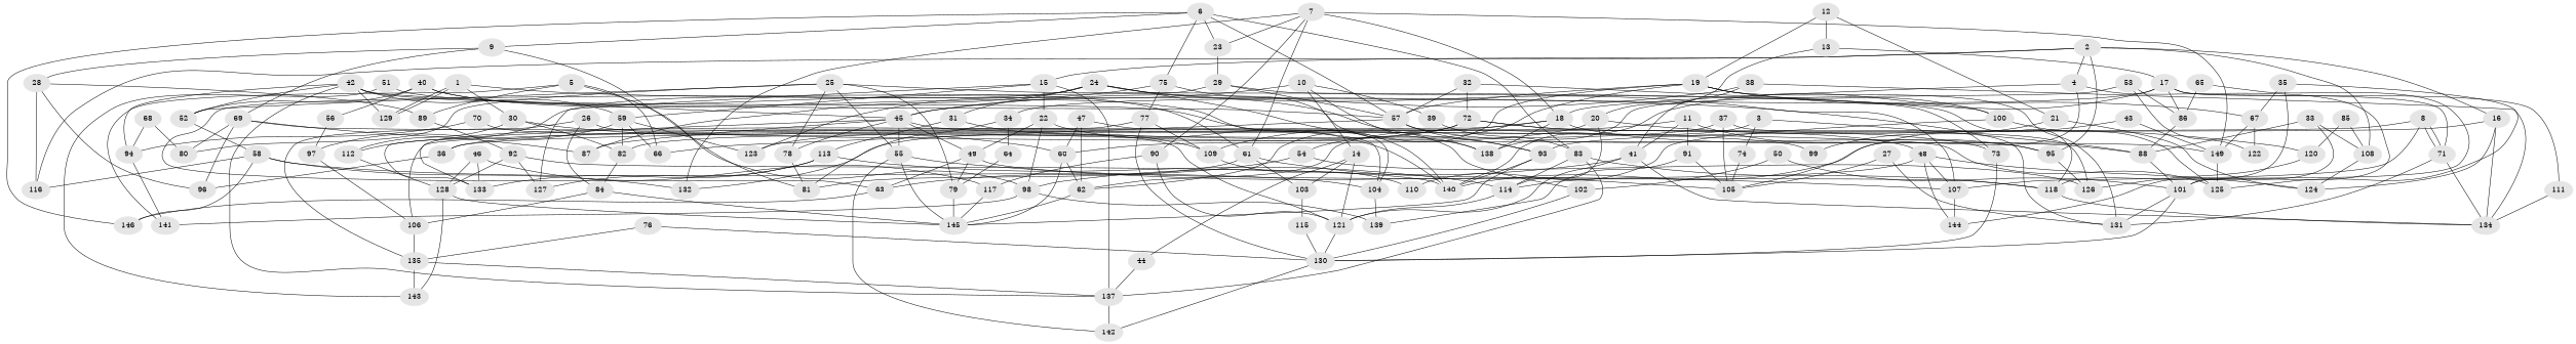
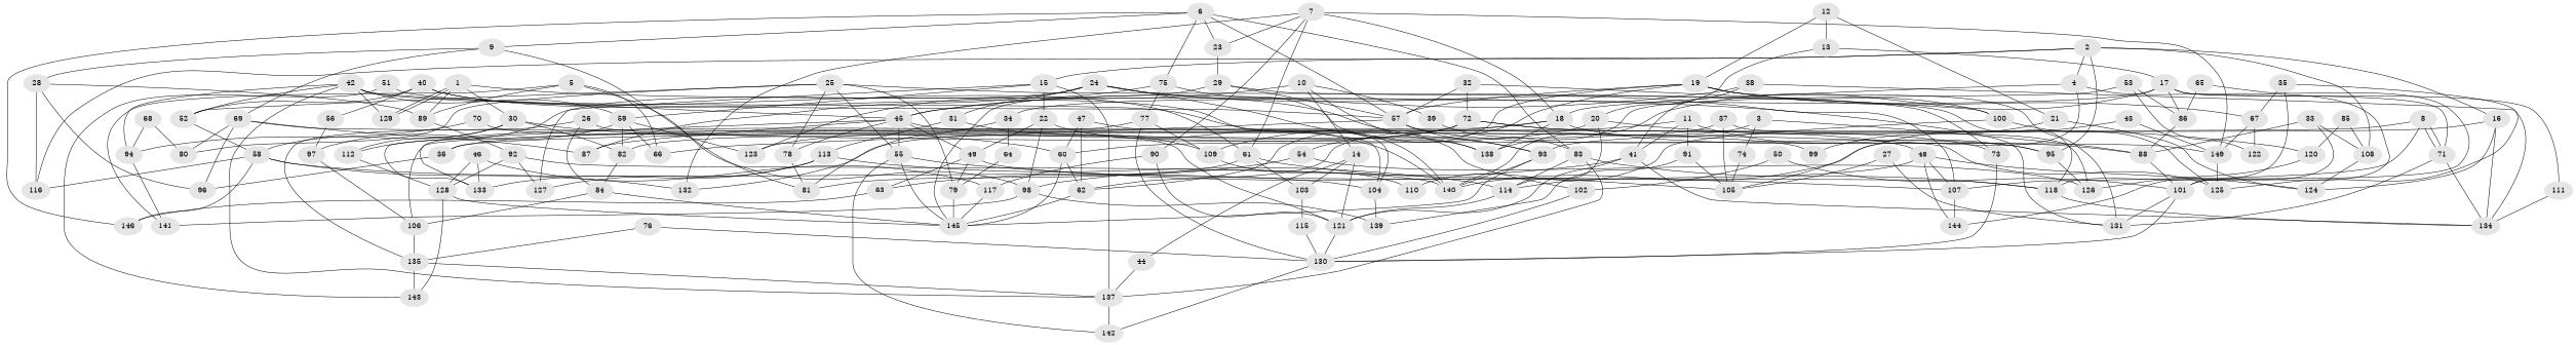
  graph {
    node [color=gray90 style=filled]
    1
    30
    89
    129
    131
    60
    112
    58
    82
    92
    2
    4
    15
    16
    95
    108
    116
    18
    101
    105
    22
    59
    127
    137
    93
    124
    134
    126
    3
    62
    74
    88
    145
    138
    106
    109
    130
    5
    66
    98
    141
    139
    6
    9
    23
    57
    75
    83
    n49 [label=146]
    28
    69
    81
    29
    123
    77
    114
    118
    7
    61
    90
    n61 [label=149]
    132
    103
    121
    117
    125
    8
    36
    71
    107
    96
    144
    87
    80
    10
    14
    39
    45
    44
    99
    49
    55
    78
    133
    11
    41
    91
    12
    13
    19
    21
    17
    20
    54
    67
    100
    34
    86
    111
    140
    120
    115
    97
    142
    64
    135
    110
    63
    122
    79
    73
    24
    31
    102
    113
    128
    25
    52
    26
    84
    143
    27
    104
    32
    72
    48
    33
    35
    37
    38
    40
    56
    42
    94
    43
    46
    47
    50
    51
    53
    65
    68
    70
    76
    85
    1 -- 30
+   1 -- 89
    1 -- 129
    1 -- 129
    1 -- 131
    30 -- 60
    30 -- 112
+   30 -- 58
    30 -- 82
    89 -- 92
    60 -- 62
    60 -- 145
    112 -- 128
    58 -- 116
    58 -- n49
    58 -- 132
    58 -- 104
    82 -- 84
    92 -- 127
    92 -- 140
    92 -- 128
    2 -- 4
    2 -- 15
    2 -- 16
    2 -- 95
    2 -- 108
    2 -- 116
    4 -- 18
    4 -- 101
    4 -- 105
    15 -- 22
    15 -- 59
    15 -- 127
    15 -- 137
    16 -- 93
    16 -- 124
    16 -- 134
    95 -- 126
    108 -- 124
    18 -- 88
    18 -- 138
    18 -- 106
    18 -- 109
    101 -- 131
    101 -- 130
    22 -- 98
    22 -- 49
    22 -- 140
    59 -- 82
    59 -- 66
    59 -- 123
    59 -- 97
    137 -- 142
    93 -- 145
    93 -- 140
    3 -- 62
    3 -- 74
    3 -- 88
    62 -- 145
    74 -- 105
    88 -- 101
    106 -- 135
    109 -- 110
    130 -- 142
    5 -- 89
    5 -- 66
    5 -- 98
    5 -- 141
    98 -- 141
    98 -- 139
    6 -- 9
    6 -- 23
    6 -- 57
    6 -- 75
    6 -- 83
    6 -- n49
    9 -- 28
    9 -- 69
    9 -- 81
    23 -- 29
    57 -- 95
    57 -- 93
    57 -- 66
    75 -- 138
    75 -- 123
    75 -- 77
    83 -- 137
    83 -- 114
    83 -- 118
    28 -- 89
    28 -- 116
    28 -- 96
    69 -- 125
    69 -- 96
    69 -- 87
    69 -- 80
    29 -- 57
-   29 -- 63
+   29 -- 145
    29 -- 73
    77 -- 109
    77 -- 130
    77 -- 133
    114 -- 121
    118 -- 134
    7 -- 18
    7 -- 23
    7 -- 61
    7 -- 90
    7 -- n61
    7 -- 132
    61 -- 105
    61 -- 81
    61 -- 103
    90 -- 121
    90 -- 117
    n61 -- 125
    103 -- 115
    121 -- 130
    117 -- 145
    8 -- 36
    8 -- 71
    8 -- 71
    8 -- 107
    36 -- 96
    71 -- 131
    71 -- 134
    107 -- 144
    10 -- 138
    10 -- 14
    10 -- 39
    10 -- 45
    14 -- 103
    14 -- 121
    14 -- 44
    39 -- 83
    45 -- 87
    45 -- 99
    45 -- 49
    45 -- 55
    45 -- 78
    45 -- 133
    44 -- 137
    49 -- 118
    49 -- 63
    49 -- 79
    55 -- 145
    55 -- 107
    55 -- 142
    78 -- 81
    11 -- 95
    11 -- 36
    11 -- 41
    11 -- 91
    41 -- 134
    41 -- 98
    41 -- 121
    91 -- 105
    91 -- 139
    12 -- 13
    12 -- 19
    12 -- 21
    13 -- 17
    13 -- 20
    19 -- 131
    19 -- 62
    19 -- 57
    19 -- 54
    19 -- 67
    19 -- 100
    21 -- 124
    21 -- 99
    17 -- 71
    17 -- 34
    17 -- 86
    17 -- 111
    17 -- 140
    20 -- 60
    20 -- 114
    20 -- 120
    54 -- 126
    54 -- 63
    67 -- n61
    67 -- 122
    100 -- 125
    100 -- 110
    34 -- 81
    34 -- 64
    86 -- 88
    111 -- 134
    120 -- 126
    115 -- 130
    97 -- 106
    64 -- 79
    135 -- 137
    135 -- 143
    63 -- n49
    79 -- 145
    73 -- 130
    24 -- 112
    24 -- 93
    24 -- 107
    24 -- 87
    24 -- 31
    24 -- 102
    31 -- 109
    31 -- 113
    102 -- 130
    113 -- 127
    113 -- 114
    113 -- 133
    128 -- 145
    128 -- 143
    25 -- 118
    25 -- 80
    25 -- 55
    25 -- 78
    25 -- 79
    25 -- 52
    52 -- 58
    26 -- n61
    26 -- 135
    26 -- 84
    84 -- 145
    84 -- 106
    27 -- 131
    27 -- 105
    104 -- 139
    32 -- 57
    32 -- 100
    32 -- 72
    72 -- 123
    72 -- 132
    72 -- 73
    72 -- 48
    48 -- 124
    48 -- 114
    48 -- 107
    48 -- 144
    33 -- 108
    33 -- 88
    33 -- 144
    35 -- 118
    35 -- 125
    35 -- 67
    37 -- 82
    37 -- 105
    37 -- 126
    38 -- 134
    38 -- 45
    38 -- 41
    40 -- 61
    40 -- 52
    40 -- 104
    40 -- 56
    56 -- 97
    42 -- 129
    42 -- 59
    42 -- 137
    42 -- 45
    42 -- 140
    42 -- 52
    42 -- 94
    94 -- 141
    43 -- n61
    43 -- 140
    46 -- 117
    46 -- 133
    46 -- 128
    47 -- 60
    47 -- 62
    47 -- 104
    50 -- 101
    50 -- 102
    51 -- 57
    51 -- 143
    53 -- 138
    53 -- 86
    53 -- 122
    65 -- 101
    65 -- 86
    68 -- 80
    68 -- 94
    70 -- 121
    70 -- 94
    76 -- 130
    76 -- 135
    85 -- 108
    85 -- 120
  }
